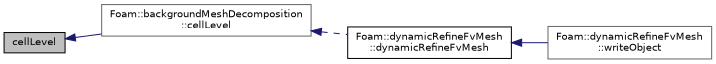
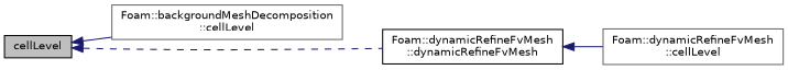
  digraph {
    rankdir=LR
    node [color=black fontname=Helvetica fontsize=10 shape=record]
    edge [color=midnightblue dir=back fontname=Helvetica fontsize=10 labelfontname=Helvetica labelfontsize=10 style=solid]
    n1 [fillcolor=grey75 fontcolor=black height=0.2 label=cellLevel style=filled width=0.4]
    n2 [color=gray40 height=0.2 label="Foam::backgroundMeshDecomposition\l::cellLevel" width=0.4]
    n3 [height=0.2 label="Foam::dynamicRefineFvMesh\l::dynamicRefineFvMesh" width=0.4]
-   n4 [color=gray40 height=0.2 label="Foam::dynamicRefineFvMesh\l::writeObject" width=0.4]
+   n4 [color=gray40 height=0.2 label="Foam::dynamicRefineFvMesh\l::cellLevel" width=0.4]
    n1 -> n2
-   n2 -> n3 [style=dashed]
+   n1 -> n3 [style=dashed]
    n3 -> n4
  }
